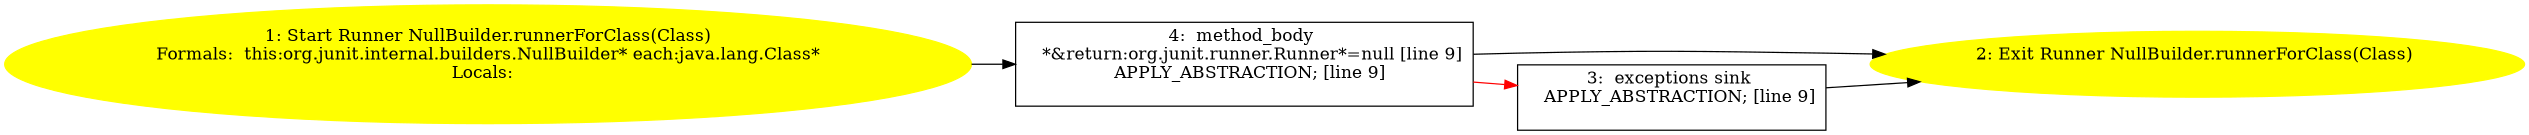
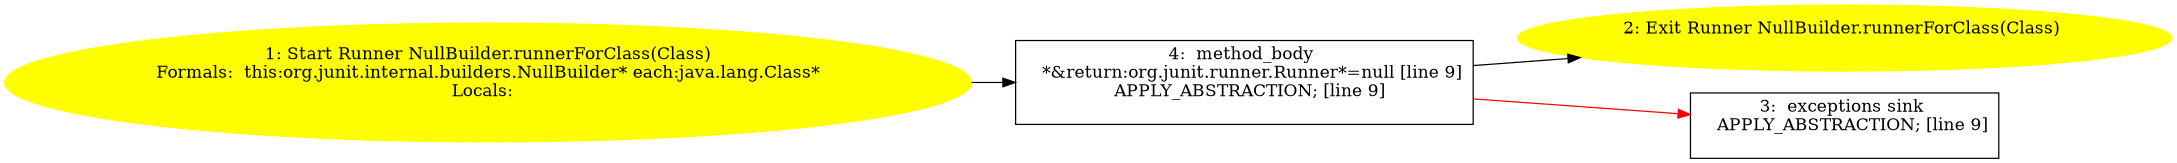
  digraph {
    rankdir=LR
    n1 [color=yellow label="1: Start Runner NullBuilder.runnerForClass(Class)\nFormals:  this:org.junit.internal.builders.NullBuilder* each:java.lang.Class*\nLocals:  \n  " style=filled]
    n2 [label="4:  method_body \n   *&return:org.junit.runner.Runner*=null [line 9]\n  APPLY_ABSTRACTION; [line 9]\n " shape=box]
    n3 [color=yellow label="2: Exit Runner NullBuilder.runnerForClass(Class) \n  " style=filled]
    n4 [label="3:  exceptions sink \n   APPLY_ABSTRACTION; [line 9]\n " shape=box]
    n1 -> n2
    n2 -> n3
    n2 -> n4 [color=red]
-   n4 -> n3
  }
